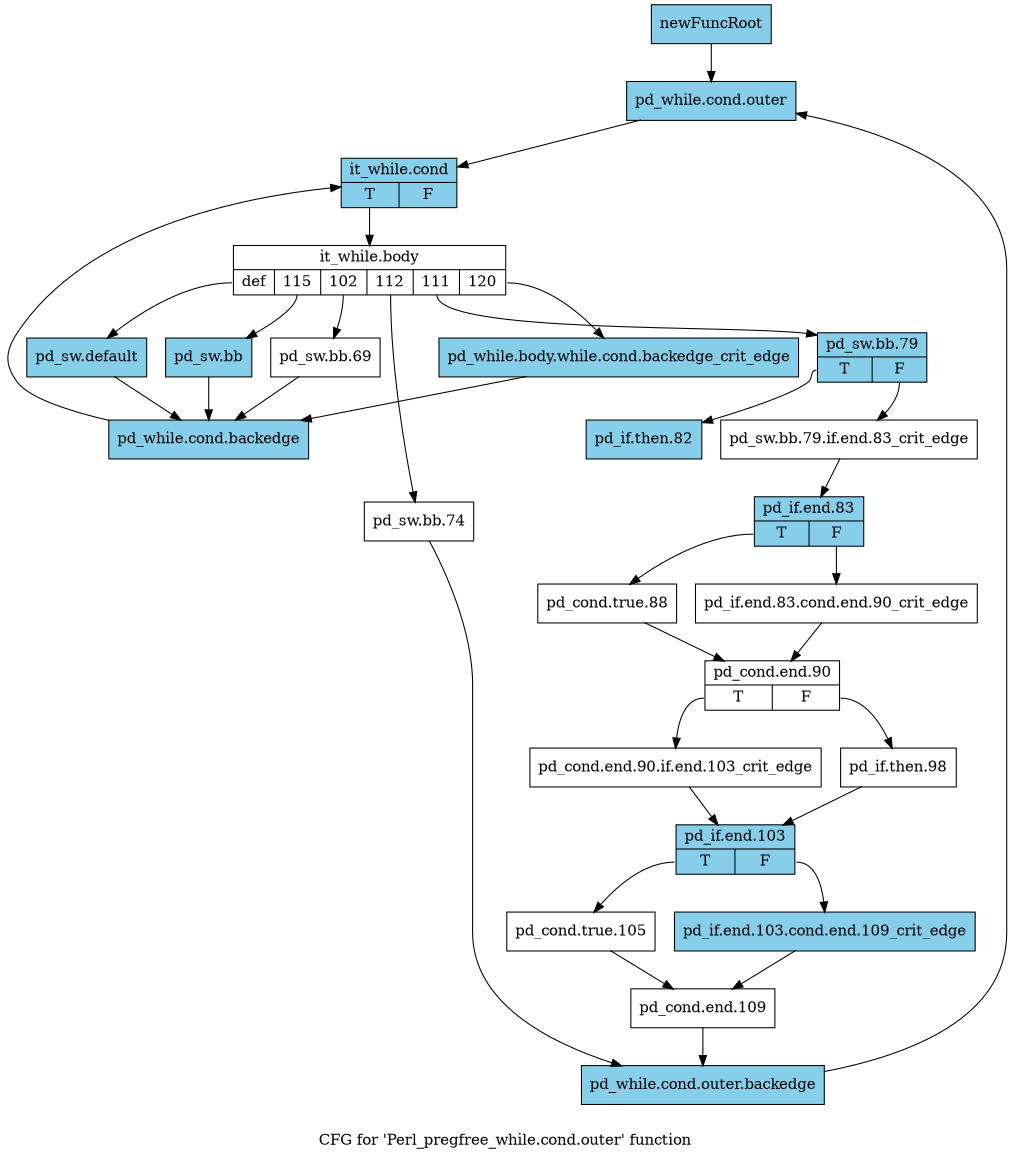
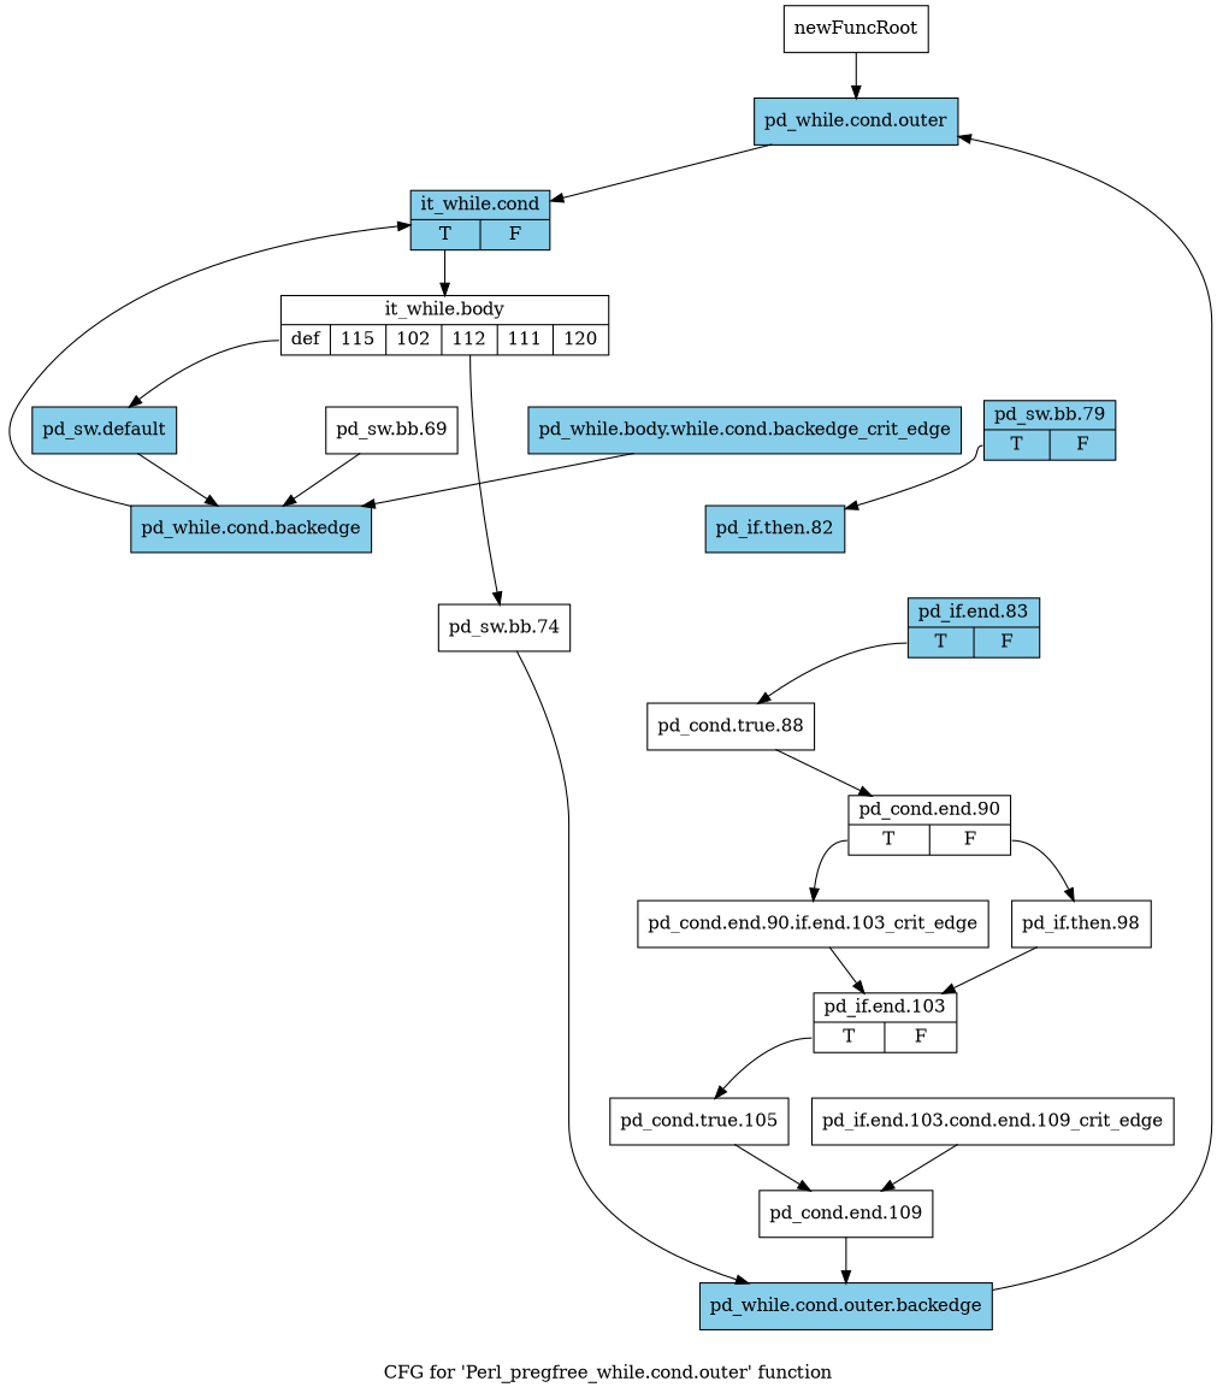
  digraph {
    label="CFG for 'Perl_pregfree_while.cond.outer' function"
    node [fillcolor=skyblue shape=record style=filled]
-   n1 [label="{newFuncRoot}"]
+   n1 [fillcolor=white label="{newFuncRoot}"]
    n2 [label="{pd_while.cond.outer}"]
    n3 [label="{it_while.cond|{<s0>T|<s1>F}}"]
    n4 [fillcolor=white label="{it_while.body|{<s0>def|<s1>115|<s2>102|<s3>112|<s4>111|<s5>120}}"]
    n5 [label="{pd_sw.default}"]
-   n6 [label="{pd_sw.bb}"]
    n7 [fillcolor=white label="{pd_sw.bb.69}"]
    n8 [fillcolor=white label="{pd_sw.bb.74}"]
    n9 [label="{pd_sw.bb.79|{<s0>T|<s1>F}}"]
    n10 [label="{pd_while.body.while.cond.backedge_crit_edge}"]
    n11 [label="{pd_while.cond.backedge}"]
    n12 [label="{pd_while.cond.outer.backedge}"]
    n13 [label="{pd_if.then.82}"]
-   n14 [fillcolor=white label="{pd_sw.bb.79.if.end.83_crit_edge}"]
    n15 [label="{pd_if.end.83|{<s0>T|<s1>F}}"]
    n16 [fillcolor=white label="{pd_cond.true.88}"]
-   n17 [fillcolor=white label="{pd_if.end.83.cond.end.90_crit_edge}"]
    n18 [fillcolor=white label="{pd_cond.end.90|{<s0>T|<s1>F}}"]
    n19 [fillcolor=white label="{pd_cond.end.90.if.end.103_crit_edge}"]
    n20 [fillcolor=white label="{pd_if.then.98}"]
-   n21 [label="{pd_if.end.103|{<s0>T|<s1>F}}"]
+   n21 [fillcolor=white label="{pd_if.end.103|{<s0>T|<s1>F}}"]
    n22 [fillcolor=white label="{pd_cond.true.105}"]
-   n23 [label="{pd_if.end.103.cond.end.109_crit_edge}"]
+   n23 [fillcolor=white label="{pd_if.end.103.cond.end.109_crit_edge}"]
    n24 [fillcolor=white label="{pd_cond.end.109}"]
    n1 -> n2
    n2 -> n3
    n3 -> n4 [tailport=s0]
    n4 -> n5 [tailport=s0]
-   n4 -> n6 [tailport=s1]
-   n4 -> n7 [tailport=s2]
    n4 -> n8 [tailport=s3]
-   n4 -> n9 [tailport=s4]
-   n4 -> n10 [tailport=s5]
    n5 -> n11
-   n6 -> n11
    n7 -> n11
    n8 -> n12
    n9 -> n13 [tailport=s0]
-   n9 -> n14 [tailport=s1]
    n10 -> n11
    n11 -> n3
    n12 -> n2
-   n14 -> n15
    n15 -> n16 [tailport=s0]
-   n15 -> n17 [tailport=s1]
    n16 -> n18
-   n17 -> n18
    n18 -> n19 [tailport=s0]
    n18 -> n20 [tailport=s1]
    n19 -> n21
    n20 -> n21
    n21 -> n22 [tailport=s0]
-   n21 -> n23 [tailport=s1]
    n22 -> n24
    n23 -> n24
    n24 -> n12
  }
